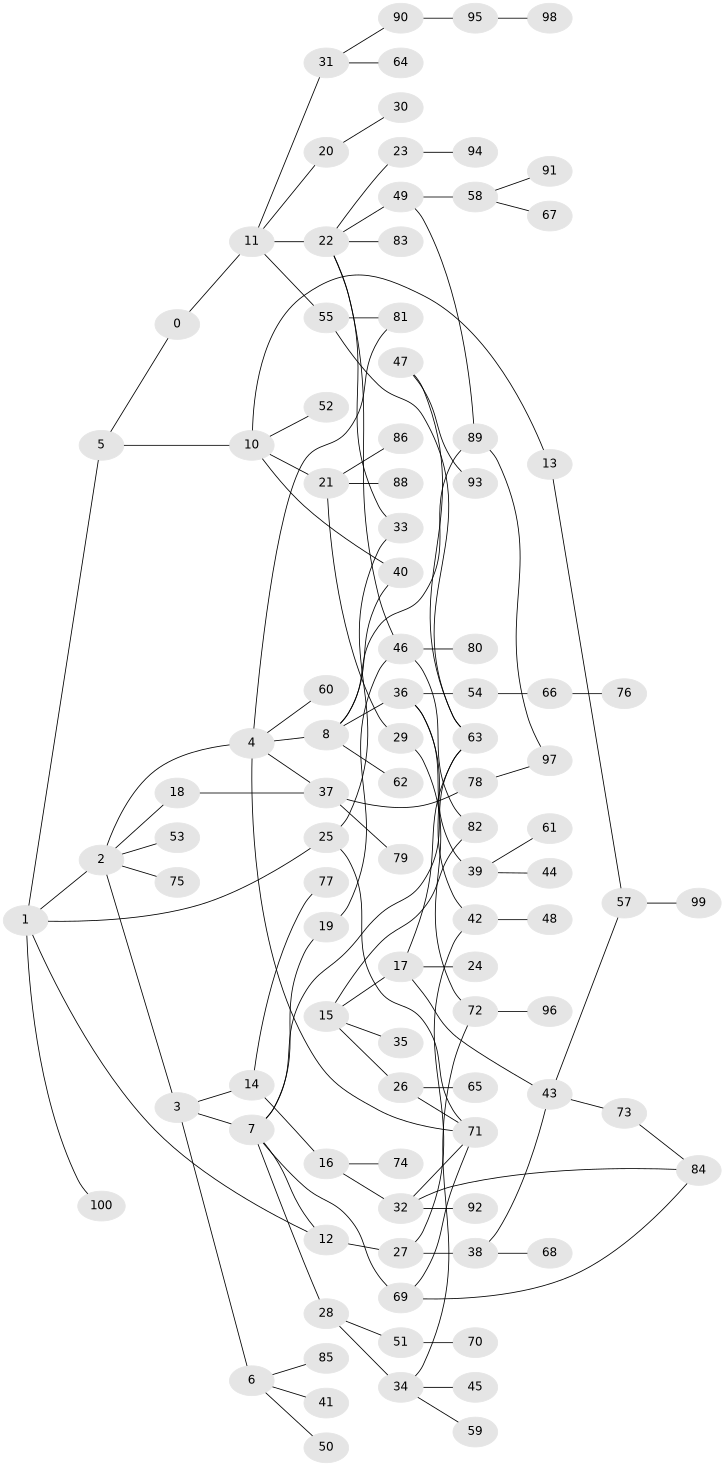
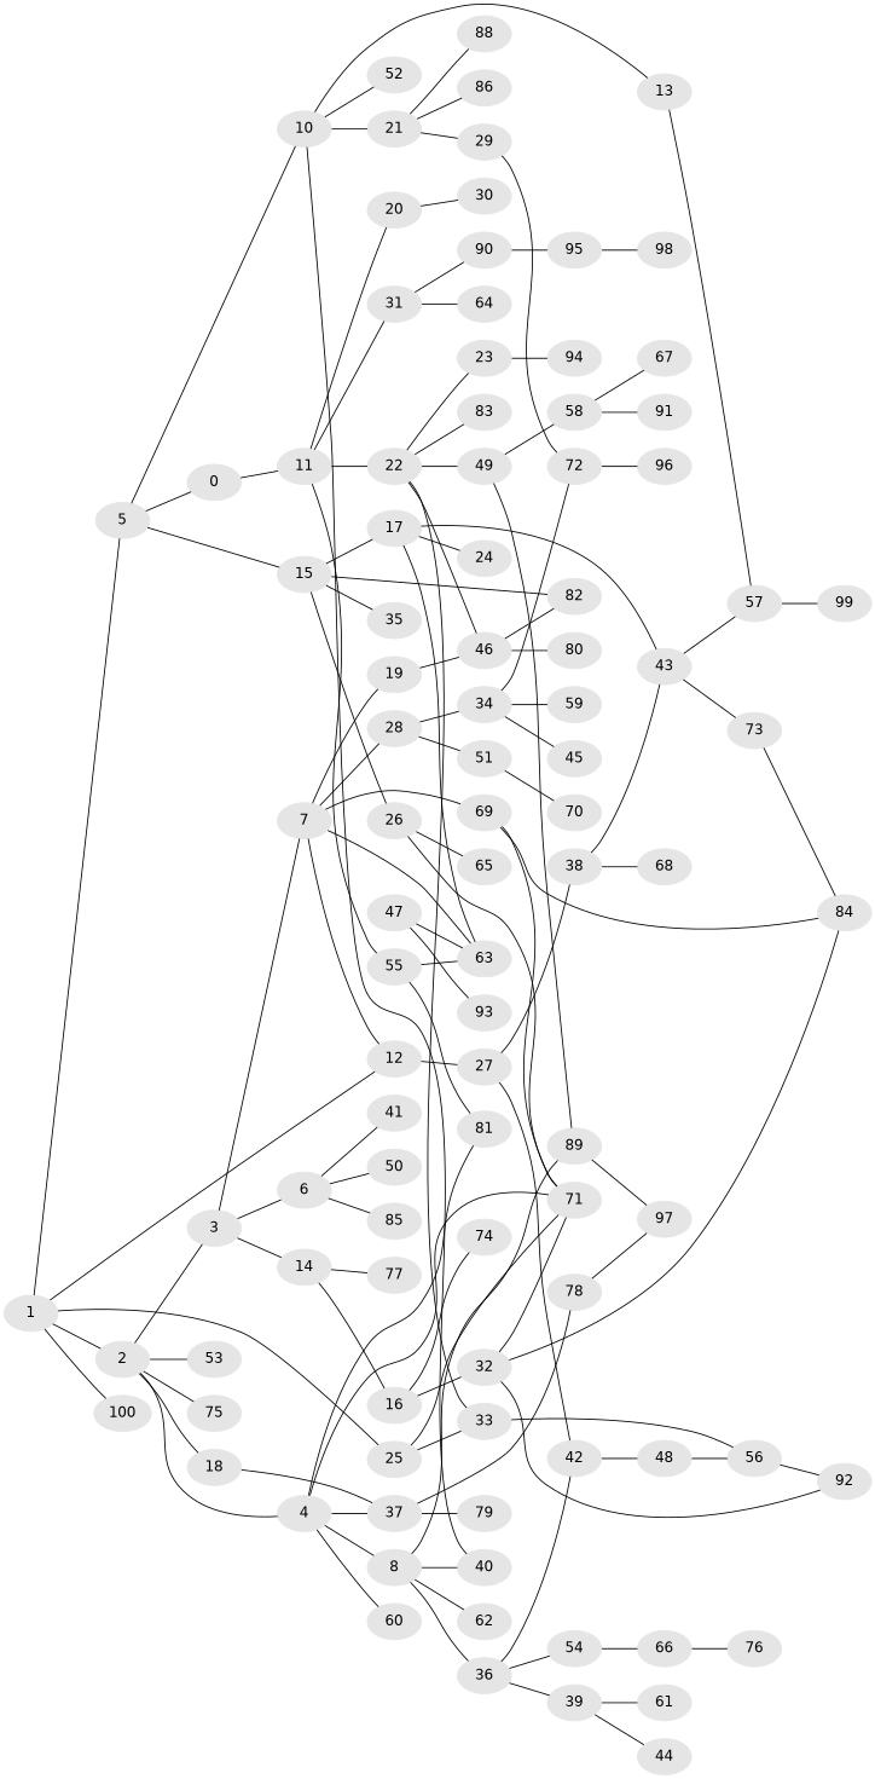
  graph {
    fontname="DejaVu Sans"
    rankdir=LR
    node [color=gray90 fontname="DejaVu Sans" style=filled]
    edge [fontname="DejaVu Sans"]
    1
    2
    5
    12
    25
    100
    3
    4
    18
    53
    75
    n12 [label=0]
    10
    15
    27
    71
    33
    6
    7
    14
    8
    37
    60
    81
    41
    50
    85
    19
    28
    63
    69
    16
    77
    36
    40
    62
    89
    78
    79
    11
    13
    21
    52
    17
    26
    35
    82
    46
    34
    51
    84
    42
    39
    54
    97
    20
    22
    31
    55
    57
    29
    86
    88
    30
    23
    49
    83
    64
    90
    38
    99
    32
    74
    24
    43
    65
    92
    73
    47
    93
    80
    72
    94
+   56
    58
    68
    48
    45
    59
    70
    96
    95
    44
    61
    66
    67
    91
    76
    98
    1 -- 2
    1 -- 5
    1 -- 12
    1 -- 25
    1 -- 100
    2 -- 3
    2 -- 4
    2 -- 18
    2 -- 53
    2 -- 75
    5 -- n12
    5 -- 10
+   5 -- 15
    12 -- 27
    25 -- 71
    25 -- 33
    3 -- 6
    3 -- 7
    3 -- 14
    4 -- 71
    4 -- 8
    4 -- 37
    4 -- 60
    4 -- 81
    18 -- 37
    n12 -- 11
    10 -- 40
    10 -- 13
    10 -- 21
    10 -- 52
    15 -- 17
    15 -- 26
    15 -- 35
    15 -- 82
    27 -- 42
    27 -- 38
+   33 -- 56
    6 -- 41
    6 -- 50
    6 -- 85
    7 -- 12
    7 -- 19
    7 -- 28
    7 -- 63
    7 -- 69
    14 -- 16
    14 -- 77
    8 -- 36
    8 -- 40
    8 -- 62
    8 -- 89
    37 -- 78
    37 -- 79
    19 -- 46
    28 -- 34
    28 -- 51
    69 -- 71
    69 -- 84
    16 -- 32
    16 -- 74
    36 -- 42
    36 -- 39
    36 -- 54
    89 -- 97
    78 -- 97
    11 -- 20
    11 -- 22
    11 -- 31
    11 -- 55
    13 -- 57
    21 -- 29
    21 -- 86
    21 -- 88
    17 -- 63
    17 -- 24
    17 -- 43
    26 -- 71
    26 -- 65
    46 -- 82
    46 -- 80
    34 -- 72
    34 -- 45
    34 -- 59
    51 -- 70
    42 -- 48
    39 -- 44
    39 -- 61
    54 -- 66
    20 -- 30
    22 -- 33
    22 -- 46
    22 -- 23
    22 -- 49
    22 -- 83
    31 -- 64
    31 -- 90
    55 -- 81
    55 -- 63
    57 -- 99
    29 -- 72
    23 -- 94
    49 -- 89
    49 -- 58
    90 -- 95
    38 -- 43
    38 -- 68
    32 -- 71
    32 -- 84
    32 -- 92
    43 -- 57
    43 -- 73
    73 -- 84
    47 -- 63
    47 -- 93
    72 -- 96
+   56 -- 92
    58 -- 67
    58 -- 91
+   48 -- 56
    95 -- 98
    66 -- 76
  }
